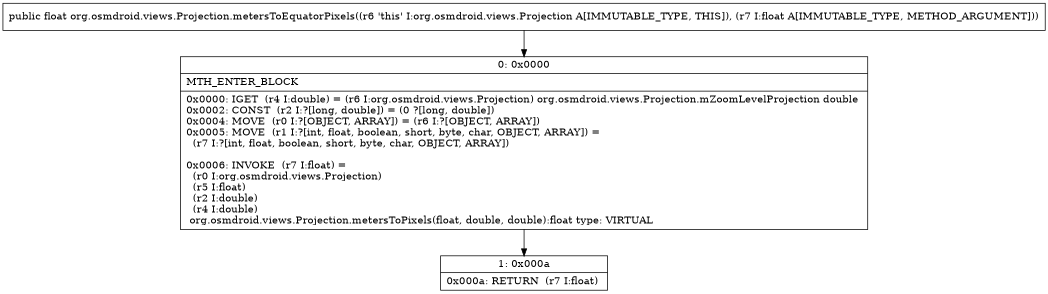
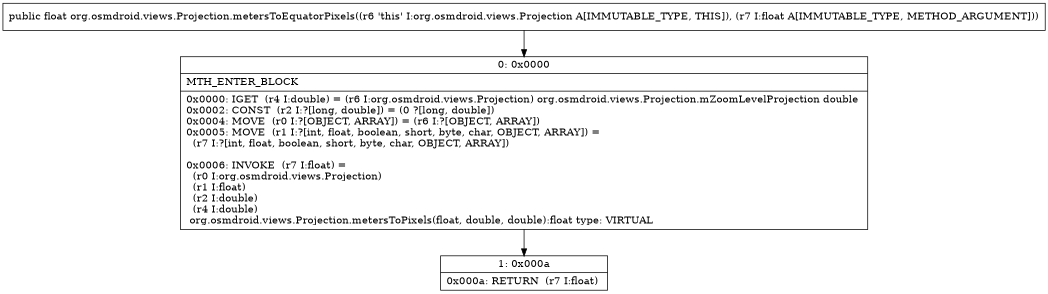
  digraph {
    node [shape=record]
-   n1 [label="{0\:\ 0x0000|MTH_ENTER_BLOCK\l|0x0000: IGET  (r4 I:double) = (r6 I:org.osmdroid.views.Projection) org.osmdroid.views.Projection.mZoomLevelProjection double \l0x0002: CONST  (r2 I:?[long, double]) = (0 ?[long, double]) \l0x0004: MOVE  (r0 I:?[OBJECT, ARRAY]) = (r6 I:?[OBJECT, ARRAY]) \l0x0005: MOVE  (r1 I:?[int, float, boolean, short, byte, char, OBJECT, ARRAY]) = \l  (r7 I:?[int, float, boolean, short, byte, char, OBJECT, ARRAY])\l \l0x0006: INVOKE  (r7 I:float) = \l  (r0 I:org.osmdroid.views.Projection)\l  (r5 I:float)\l  (r2 I:double)\l  (r4 I:double)\l org.osmdroid.views.Projection.metersToPixels(float, double, double):float type: VIRTUAL \l}"]
+   n1 [label="{0\:\ 0x0000|MTH_ENTER_BLOCK\l|0x0000: IGET  (r4 I:double) = (r6 I:org.osmdroid.views.Projection) org.osmdroid.views.Projection.mZoomLevelProjection double \l0x0002: CONST  (r2 I:?[long, double]) = (0 ?[long, double]) \l0x0004: MOVE  (r0 I:?[OBJECT, ARRAY]) = (r6 I:?[OBJECT, ARRAY]) \l0x0005: MOVE  (r1 I:?[int, float, boolean, short, byte, char, OBJECT, ARRAY]) = \l  (r7 I:?[int, float, boolean, short, byte, char, OBJECT, ARRAY])\l \l0x0006: INVOKE  (r7 I:float) = \l  (r0 I:org.osmdroid.views.Projection)\l  (r1 I:float)\l  (r2 I:double)\l  (r4 I:double)\l org.osmdroid.views.Projection.metersToPixels(float, double, double):float type: VIRTUAL \l}"]
    n2 [label="{1\:\ 0x000a|0x000a: RETURN  (r7 I:float) \l}"]
    n3 [label="{public float org.osmdroid.views.Projection.metersToEquatorPixels((r6 'this' I:org.osmdroid.views.Projection A[IMMUTABLE_TYPE, THIS]), (r7 I:float A[IMMUTABLE_TYPE, METHOD_ARGUMENT])) }"]
    n1 -> n2
    n3 -> n1
  }
